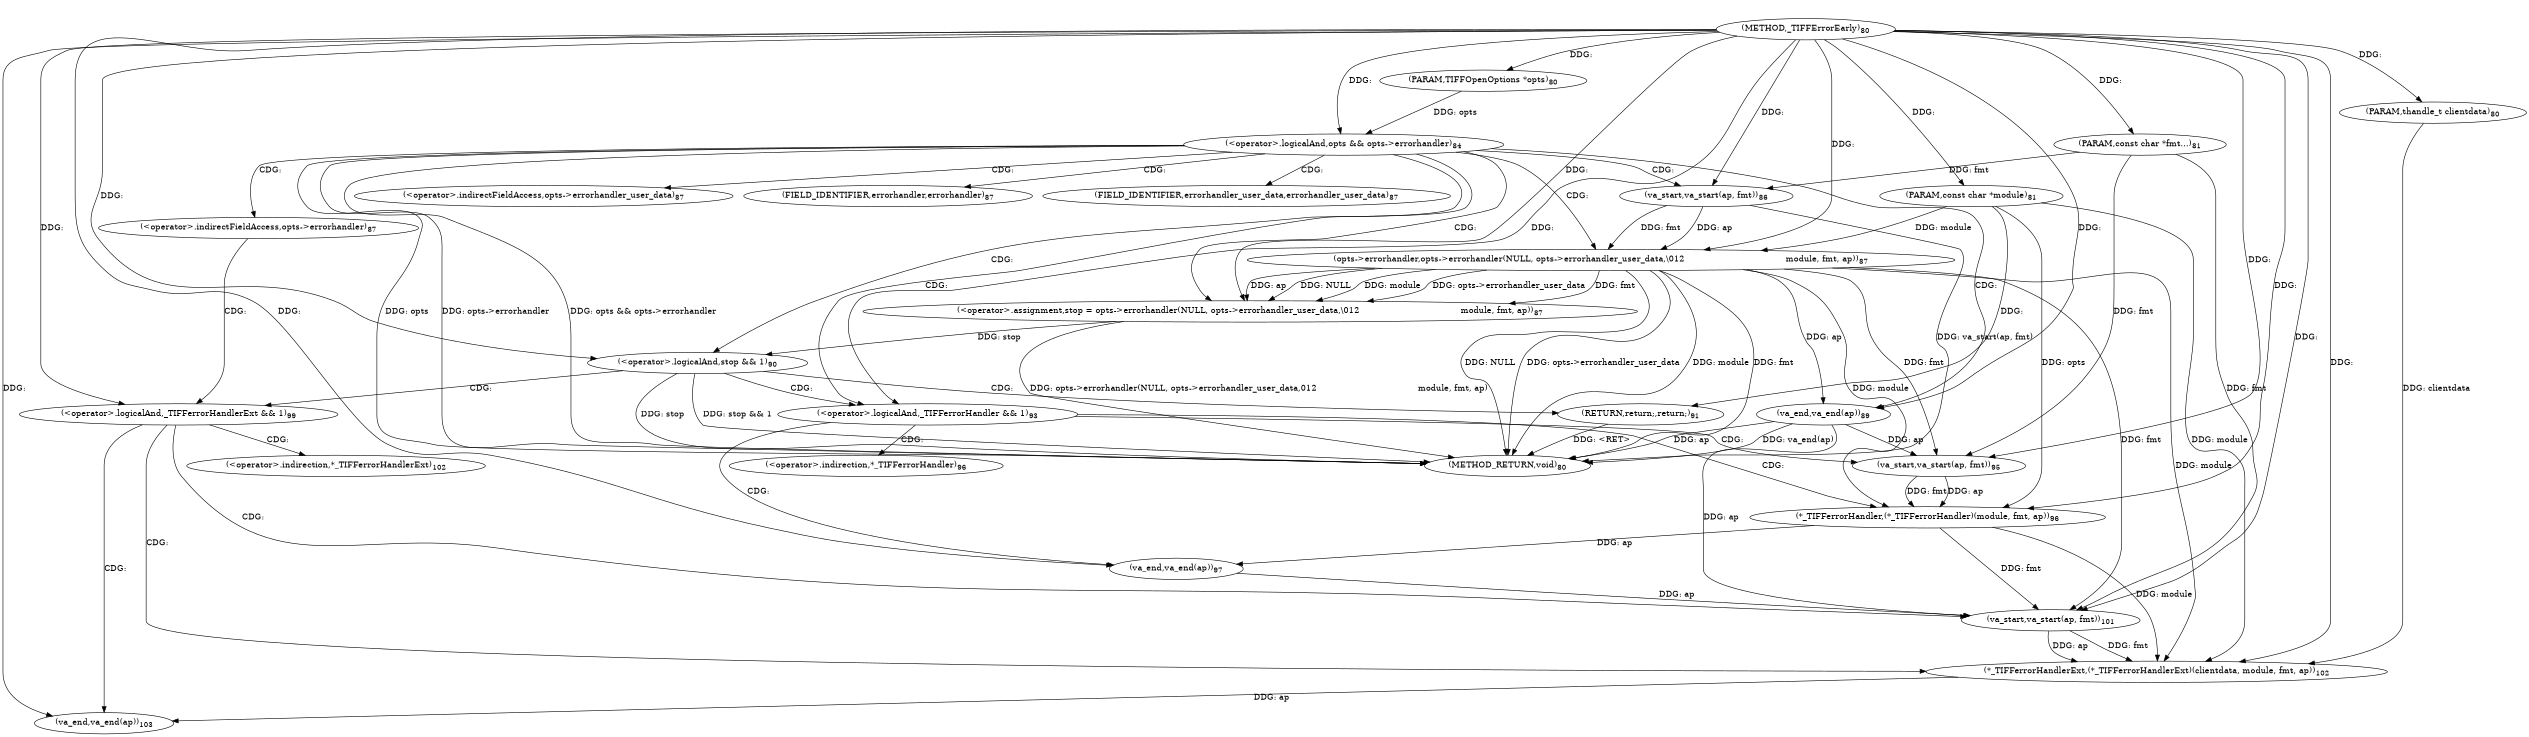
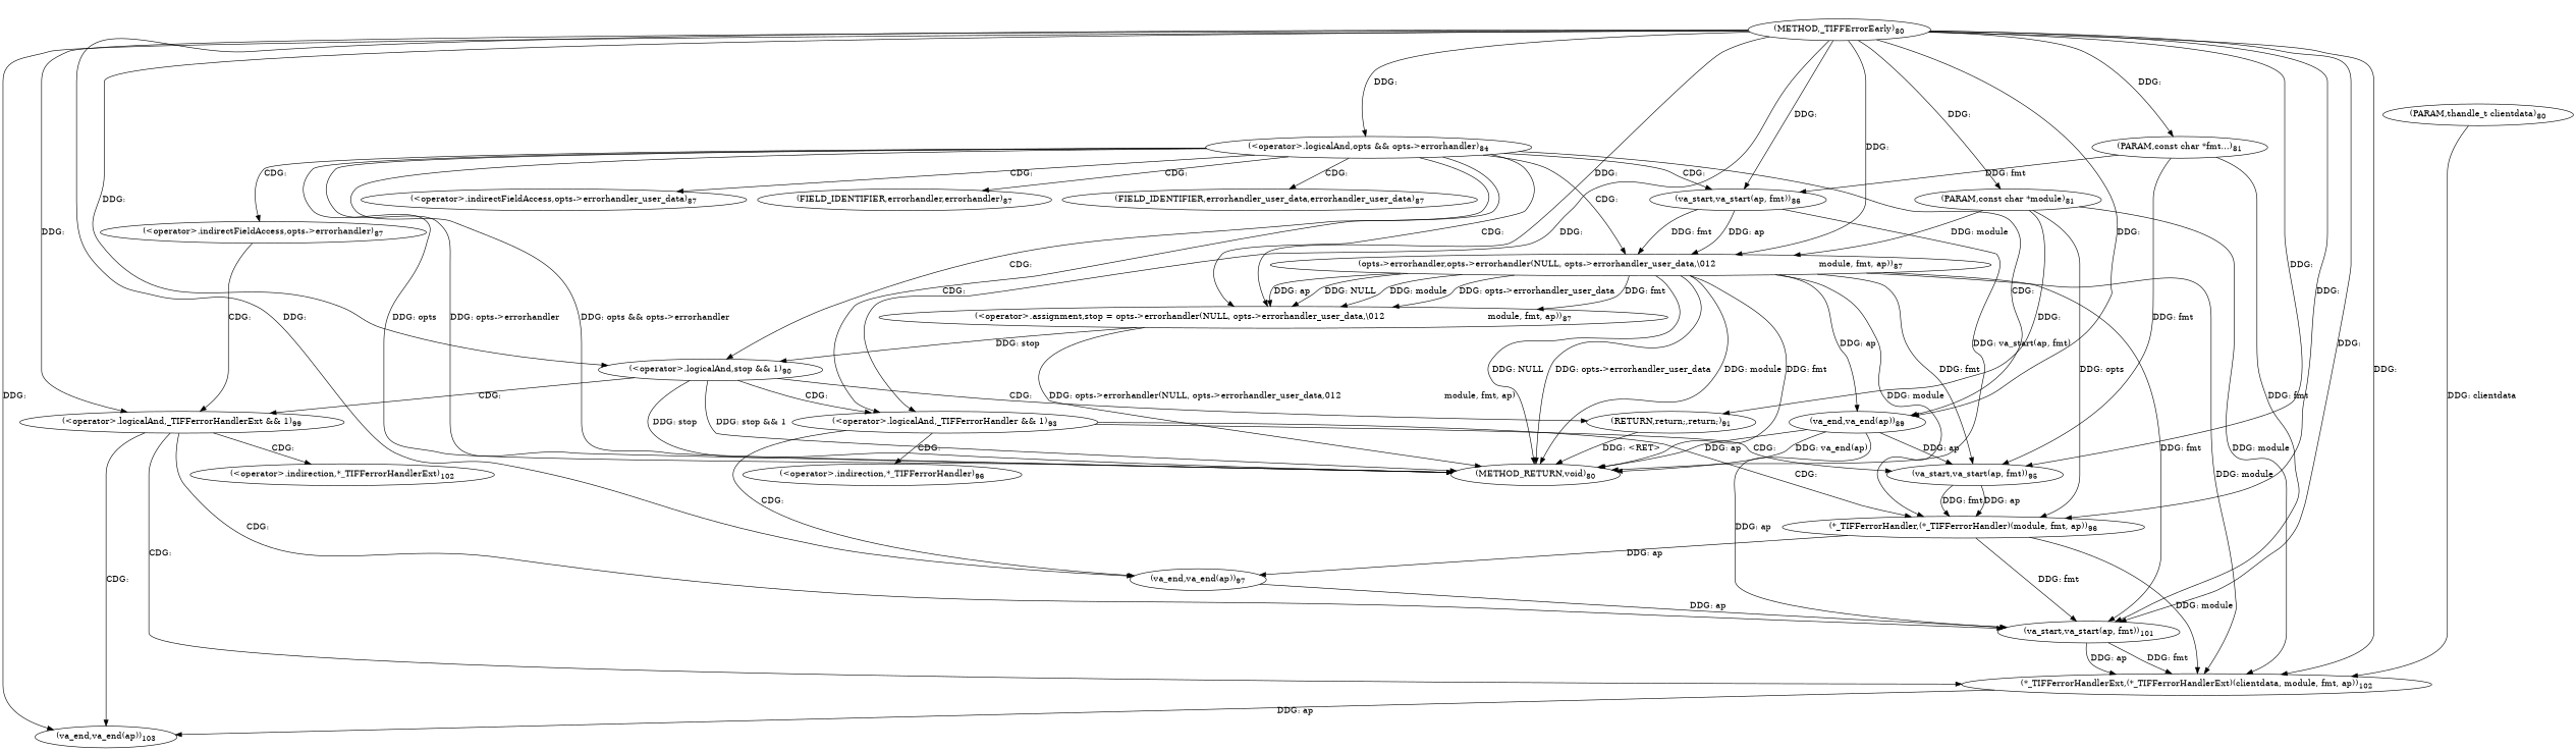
  digraph {
    n1 [label=<(METHOD,_TIFFErrorEarly)<SUB>80</SUB>>]
-   n2 [label=<(PARAM,TIFFOpenOptions *opts)<SUB>80</SUB>>]
    n3 [label=<(PARAM,thandle_t clientdata)<SUB>80</SUB>>]
    n4 [label=<(PARAM,const char *module)<SUB>81</SUB>>]
    n5 [label=<(PARAM,const char *fmt...)<SUB>81</SUB>>]
    n6 [label=<(&lt;operator&gt;.logicalAnd,opts &amp;&amp; opts-&gt;errorhandler)<SUB>84</SUB>>]
    n7 [label=<(&lt;operator&gt;.logicalAnd,_TIFFerrorHandler &amp;&amp; 1)<SUB>93</SUB>>]
    n8 [label=<(&lt;operator&gt;.logicalAnd,_TIFFerrorHandlerExt &amp;&amp; 1)<SUB>99</SUB>>]
    n9 [label=<(va_start,va_start(ap, fmt))<SUB>86</SUB>>]
    n10 [label=<(&lt;operator&gt;.assignment,stop = opts-&gt;errorhandler(NULL, opts-&gt;errorhandler_user_data,\012                                      module, fmt, ap))<SUB>87</SUB>>]
    n11 [label=<(va_end,va_end(ap))<SUB>89</SUB>>]
    n12 [label=<(va_start,va_start(ap, fmt))<SUB>95</SUB>>]
    n13 [label=<(*_TIFFerrorHandler,(*_TIFFerrorHandler)(module, fmt, ap))<SUB>96</SUB>>]
    n14 [label=<(va_end,va_end(ap))<SUB>97</SUB>>]
    n15 [label=<(va_start,va_start(ap, fmt))<SUB>101</SUB>>]
    n16 [label=<(*_TIFFerrorHandlerExt,(*_TIFFerrorHandlerExt)(clientdata, module, fmt, ap))<SUB>102</SUB>>]
    n17 [label=<(va_end,va_end(ap))<SUB>103</SUB>>]
    n18 [label=<(&lt;operator&gt;.logicalAnd,stop &amp;&amp; 1)<SUB>90</SUB>>]
    n19 [label=<(opts-&gt;errorhandler,opts-&gt;errorhandler(NULL, opts-&gt;errorhandler_user_data,\012                                      module, fmt, ap))<SUB>87</SUB>>]
    n20 [label=<(RETURN,return;,return;)<SUB>91</SUB>>]
    n21 [label=<(METHOD_RETURN,void)<SUB>80</SUB>>]
    n22 [label=<(&lt;operator&gt;.indirectFieldAccess,opts-&gt;errorhandler)<SUB>87</SUB>>]
    n23 [label=<(&lt;operator&gt;.indirectFieldAccess,opts-&gt;errorhandler_user_data)<SUB>87</SUB>>]
    n24 [label=<(FIELD_IDENTIFIER,errorhandler,errorhandler)<SUB>87</SUB>>]
    n25 [label=<(FIELD_IDENTIFIER,errorhandler_user_data,errorhandler_user_data)<SUB>87</SUB>>]
    n26 [label=<(&lt;operator&gt;.indirection,*_TIFFerrorHandler)<SUB>96</SUB>>]
    n27 [label=<(&lt;operator&gt;.indirection,*_TIFFerrorHandlerExt)<SUB>102</SUB>>]
-   n1 -> n2 [label="DDG: "]
-   n1 -> n3 [label="DDG: "]
    n1 -> n4 [label="DDG: "]
    n1 -> n5 [label="DDG: "]
    n1 -> n6 [label="DDG: "]
    n1 -> n7 [label="DDG: "]
    n1 -> n8 [label="DDG: "]
    n1 -> n9 [label="DDG: "]
    n1 -> n10 [label="DDG: "]
    n1 -> n11 [label="DDG: "]
    n1 -> n12 [label="DDG: "]
    n1 -> n13 [label="DDG: "]
    n1 -> n14 [label="DDG: "]
    n1 -> n15 [label="DDG: "]
    n1 -> n16 [label="DDG: "]
    n1 -> n17 [label="DDG: "]
    n1 -> n18 [label="DDG: "]
    n1 -> n19 [label="DDG: "]
-   n2 -> n6 [label="DDG: opts"]
    n3 -> n16 [label="DDG: clientdata"]
    n4 -> n13 [label="DDG: opts"]
    n4 -> n16 [label="DDG: module"]
    n4 -> n19 [label="DDG: module"]
    n4 -> n20 [label="DDG: "]
    n5 -> n9 [label="DDG: fmt"]
    n5 -> n12 [label="DDG: fmt"]
    n5 -> n15 [label="DDG: fmt"]
    n6 -> n7 [label="CDG: "]
    n6 -> n9 [label="CDG: "]
    n6 -> n10 [label="CDG: "]
    n6 -> n11 [label="CDG: "]
    n6 -> n18 [label="CDG: "]
    n6 -> n19 [label="CDG: "]
    n6 -> n21 [label="DDG: opts"]
    n6 -> n21 [label="DDG: opts-&gt;errorhandler"]
    n6 -> n21 [label="DDG: opts &amp;&amp; opts-&gt;errorhandler"]
    n6 -> n22 [label="CDG: "]
    n6 -> n23 [label="CDG: "]
    n6 -> n24 [label="CDG: "]
    n6 -> n25 [label="CDG: "]
    n7 -> n12 [label="CDG: "]
    n7 -> n13 [label="CDG: "]
    n7 -> n14 [label="CDG: "]
    n7 -> n26 [label="CDG: "]
    n8 -> n15 [label="CDG: "]
    n8 -> n16 [label="CDG: "]
    n8 -> n17 [label="CDG: "]
    n8 -> n27 [label="CDG: "]
    n9 -> n19 [label="DDG: fmt"]
    n9 -> n19 [label="DDG: ap"]
    n9 -> n21 [label="DDG: va_start(ap, fmt)"]
    n10 -> n18 [label="DDG: stop"]
    n10 -> n21 [label="DDG: opts-&gt;errorhandler(NULL, opts-&gt;errorhandler_user_data,\012                                      module, fmt, ap)"]
    n11 -> n12 [label="DDG: ap"]
    n11 -> n15 [label="DDG: ap"]
    n11 -> n21 [label="DDG: ap"]
    n11 -> n21 [label="DDG: va_end(ap)"]
    n12 -> n13 [label="DDG: fmt"]
    n12 -> n13 [label="DDG: ap"]
    n13 -> n14 [label="DDG: ap"]
    n13 -> n15 [label="DDG: fmt"]
    n13 -> n16 [label="DDG: module"]
    n14 -> n15 [label="DDG: ap"]
    n15 -> n16 [label="DDG: fmt"]
    n15 -> n16 [label="DDG: ap"]
    n16 -> n17 [label="DDG: ap"]
    n18 -> n7 [label="CDG: "]
    n18 -> n8 [label="CDG: "]
    n18 -> n20 [label="CDG: "]
    n18 -> n21 [label="DDG: stop"]
    n18 -> n21 [label="DDG: stop &amp;&amp; 1"]
    n19 -> n10 [label="DDG: fmt"]
    n19 -> n10 [label="DDG: ap"]
    n19 -> n10 [label="DDG: NULL"]
    n19 -> n10 [label="DDG: module"]
    n19 -> n10 [label="DDG: opts-&gt;errorhandler_user_data"]
    n19 -> n11 [label="DDG: ap"]
    n19 -> n12 [label="DDG: fmt"]
    n19 -> n13 [label="DDG: module"]
    n19 -> n15 [label="DDG: fmt"]
    n19 -> n16 [label="DDG: module"]
    n19 -> n21 [label="DDG: opts-&gt;errorhandler_user_data"]
    n19 -> n21 [label="DDG: module"]
    n19 -> n21 [label="DDG: fmt"]
    n19 -> n21 [label="DDG: NULL"]
    n20 -> n21 [label="DDG: &lt;RET&gt;"]
    n22 -> n8 [label="CDG: "]
  }
